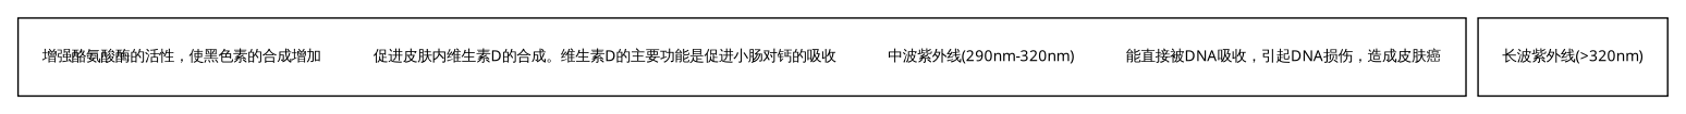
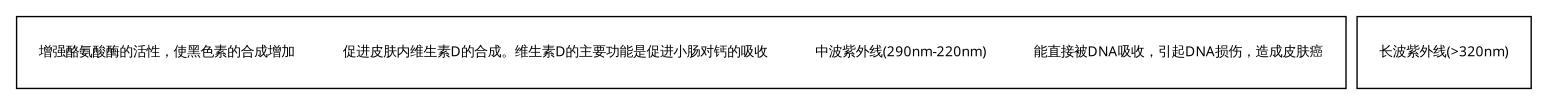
  digraph {
    fontname="Microsoft YaHei"
    fontsize=10
    node [fontname="Microsoft YaHei" fontsize=10 shape=plaintext]
    n1 [label="能直接被DNA吸收，引起DNA损伤，造成皮肤癌"]
-   n2 [label="中波紫外线(290nm-320nm)"]
+   n2 [label="中波紫外线(290nm-220nm)"]
    n3 [label="促进皮肤内维生素D的合成。维生素D的主要功能是促进小肠对钙的吸收"]
    n4 [label="增强酪氨酸酶的活性，使黑色素的合成增加"]
    n5 [label="长波紫外线(>320nm)"]
    subgraph cluster_1 {
      n1
      n2
      n3
      n4
    }
    subgraph cluster_2 {
      n5
    }
    subgraph cluster_3 {
      label="短波紫外线(200nm-290nm)"
    }
  }
